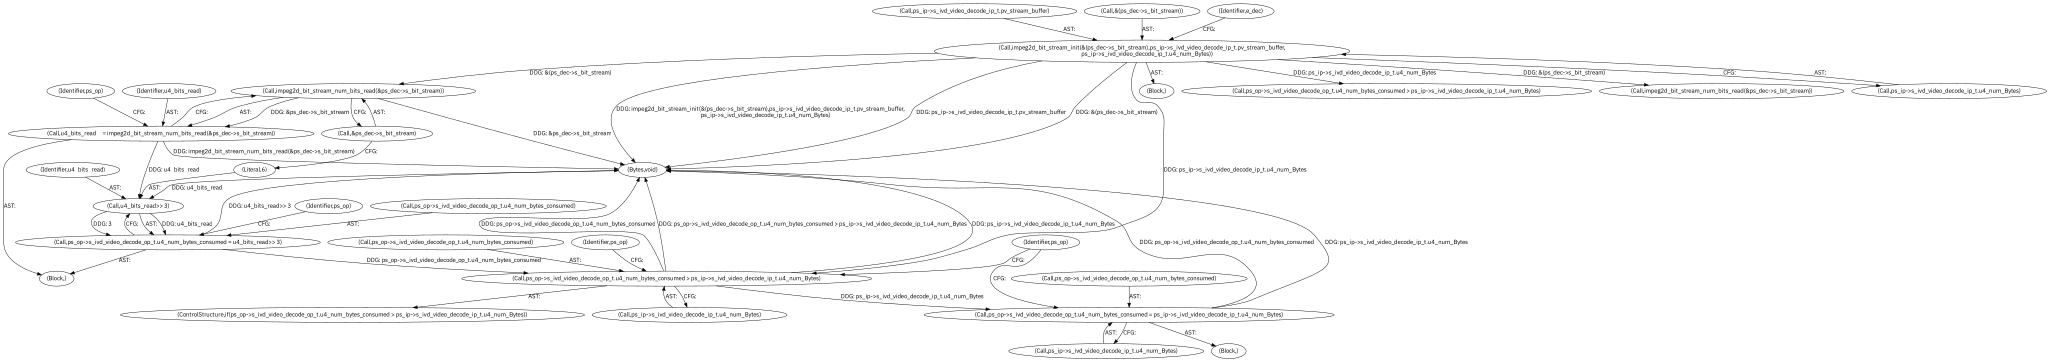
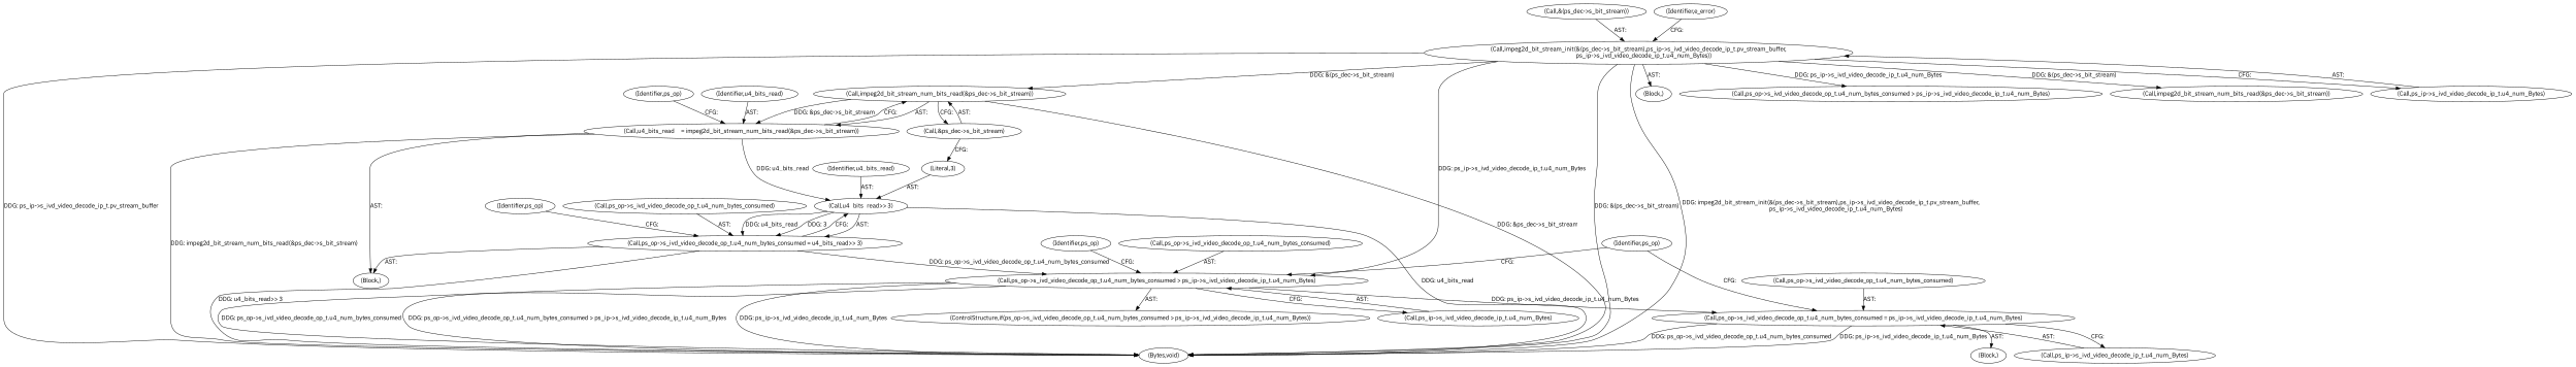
  digraph {
    fontname="IBM Plex Sans"
    node [fontname="IBM Plex Sans"]
    edge [fontname="IBM Plex Sans"]
    n1 [label="(Call,impeg2d_bit_stream_num_bits_read(&ps_dec->s_bit_stream))"]
    n2 [label="(Call,u4_bits_read     = impeg2d_bit_stream_num_bits_read(&ps_dec->s_bit_stream))"]
    n3 [label="(Bytes,void)"]
    n4 [label="(Call,&ps_dec->s_bit_stream)"]
    n5 [label="(Call,u4_bits_read>> 3)"]
    n6 [label="(Block,)"]
-   n7 [label="(Literal,6)"]
+   n7 [label="(Literal,3)"]
    n8 [label="(Call,impeg2d_bit_stream_init(&(ps_dec->s_bit_stream),ps_ip->s_ivd_video_decode_ip_t.pv_stream_buffer,\n        ps_ip->s_ivd_video_decode_ip_t.u4_num_Bytes))"]
    n9 [label="(Call,ps_op->s_ivd_video_decode_op_t.u4_num_bytes_consumed > ps_ip->s_ivd_video_decode_ip_t.u4_num_Bytes)"]
    n10 [label="(Block,)"]
    n11 [label="(Call,ps_op->s_ivd_video_decode_op_t.u4_num_bytes_consumed > ps_ip->s_ivd_video_decode_ip_t.u4_num_Bytes)"]
    n12 [label="(Call,impeg2d_bit_stream_num_bits_read(&ps_dec->s_bit_stream))"]
    n13 [label="(Call,ps_ip->s_ivd_video_decode_ip_t.u4_num_Bytes)"]
    n14 [label="(Call,ps_op->s_ivd_video_decode_op_t.u4_num_bytes_consumed = ps_ip->s_ivd_video_decode_ip_t.u4_num_Bytes)"]
    n15 [label="(Call,ps_ip->s_ivd_video_decode_ip_t.u4_num_Bytes)"]
    n16 [label="(ControlStructure,if(ps_op->s_ivd_video_decode_op_t.u4_num_bytes_consumed > ps_ip->s_ivd_video_decode_ip_t.u4_num_Bytes))"]
    n17 [label="(Call,ps_op->s_ivd_video_decode_op_t.u4_num_bytes_consumed = u4_bits_read>> 3)"]
    n18 [label="(Call,ps_ip->s_ivd_video_decode_ip_t.u4_num_Bytes)"]
    n19 [label="(Block,)"]
    n20 [label="(Identifier,ps_op)"]
-   n21 [label="(Call,ps_ip->s_ivd_video_decode_ip_t.pv_stream_buffer)"]
    n22 [label="(Call,ps_op->s_ivd_video_decode_op_t.u4_num_bytes_consumed)"]
    n23 [label="(Identifier,ps_op)"]
    n24 [label="(Call,ps_op->s_ivd_video_decode_op_t.u4_num_bytes_consumed)"]
    n25 [label="(Identifier,u4_bits_read)"]
    n26 [label="(Call,&(ps_dec->s_bit_stream))"]
    n27 [label="(Identifier,u4_bits_read)"]
    n28 [label="(Identifier,ps_op)"]
    n29 [label="(Identifier,ps_op)"]
    n30 [label="(Call,ps_op->s_ivd_video_decode_op_t.u4_num_bytes_consumed)"]
-   n31 [label="(Identifier,e_dec)"]
+   n31 [label="(Identifier,e_error)"]
    n1 -> n2 [label="AST: "]
    n1 -> n2 [label="DDG: &ps_dec->s_bit_stream"]
    n1 -> n3 [label="DDG: &ps_dec->s_bit_stream"]
    n1 -> n4 [label="CFG: "]
    n2 -> n1 [label="CFG: "]
    n2 -> n3 [label="DDG: impeg2d_bit_stream_num_bits_read(&ps_dec->s_bit_stream)"]
    n2 -> n5 [label="DDG: u4_bits_read"]
    n2 -> n6 [label="AST: "]
    n4 -> n1 [label="AST: "]
    n4 -> n7 [label="CFG: "]
-   n3 -> n5 [label="DDG: u4_bits_read"]
+   n5 -> n3 [label="DDG: u4_bits_read"]
    n5 -> n17 [label="AST: "]
    n5 -> n17 [label="DDG: u4_bits_read"]
    n5 -> n17 [label="DDG: 3"]
    n7 -> n5 [label="AST: "]
    n8 -> n1 [label="DDG: &(ps_dec->s_bit_stream)"]
    n8 -> n3 [label="DDG: ps_ip->s_ivd_video_decode_ip_t.pv_stream_buffer"]
    n8 -> n3 [label="DDG: &(ps_dec->s_bit_stream)"]
    n8 -> n3 [label="DDG: impeg2d_bit_stream_init(&(ps_dec->s_bit_stream),ps_ip->s_ivd_video_decode_ip_t.pv_stream_buffer,\n        ps_ip->s_ivd_video_decode_ip_t.u4_num_Bytes)"]
    n8 -> n9 [label="DDG: ps_ip->s_ivd_video_decode_ip_t.u4_num_Bytes"]
    n8 -> n10 [label="AST: "]
    n8 -> n11 [label="DDG: ps_ip->s_ivd_video_decode_ip_t.u4_num_Bytes"]
    n8 -> n12 [label="DDG: &(ps_dec->s_bit_stream)"]
    n8 -> n13 [label="CFG: "]
    n9 -> n3 [label="DDG: ps_op->s_ivd_video_decode_op_t.u4_num_bytes_consumed > ps_ip->s_ivd_video_decode_ip_t.u4_num_Bytes"]
    n9 -> n3 [label="DDG: ps_ip->s_ivd_video_decode_ip_t.u4_num_Bytes"]
    n9 -> n3 [label="DDG: ps_op->s_ivd_video_decode_op_t.u4_num_bytes_consumed"]
    n9 -> n14 [label="DDG: ps_ip->s_ivd_video_decode_ip_t.u4_num_Bytes"]
    n9 -> n15 [label="CFG: "]
    n9 -> n16 [label="AST: "]
    n13 -> n8 [label="AST: "]
    n14 -> n3 [label="DDG: ps_op->s_ivd_video_decode_op_t.u4_num_bytes_consumed"]
    n14 -> n3 [label="DDG: ps_ip->s_ivd_video_decode_ip_t.u4_num_Bytes"]
    n14 -> n18 [label="CFG: "]
    n14 -> n19 [label="AST: "]
    n15 -> n9 [label="AST: "]
    n17 -> n3 [label="DDG: u4_bits_read>> 3"]
    n17 -> n5 [label="CFG: "]
    n17 -> n6 [label="AST: "]
    n17 -> n9 [label="DDG: ps_op->s_ivd_video_decode_op_t.u4_num_bytes_consumed"]
    n18 -> n14 [label="AST: "]
    n20 -> n17 [label="CFG: "]
-   n21 -> n8 [label="AST: "]
    n22 -> n9 [label="AST: "]
    n23 -> n9 [label="CFG: "]
    n23 -> n14 [label="CFG: "]
    n24 -> n17 [label="AST: "]
    n25 -> n5 [label="AST: "]
    n26 -> n8 [label="AST: "]
    n27 -> n2 [label="AST: "]
    n28 -> n9 [label="CFG: "]
    n29 -> n2 [label="CFG: "]
    n30 -> n14 [label="AST: "]
    n31 -> n8 [label="CFG: "]
  }
